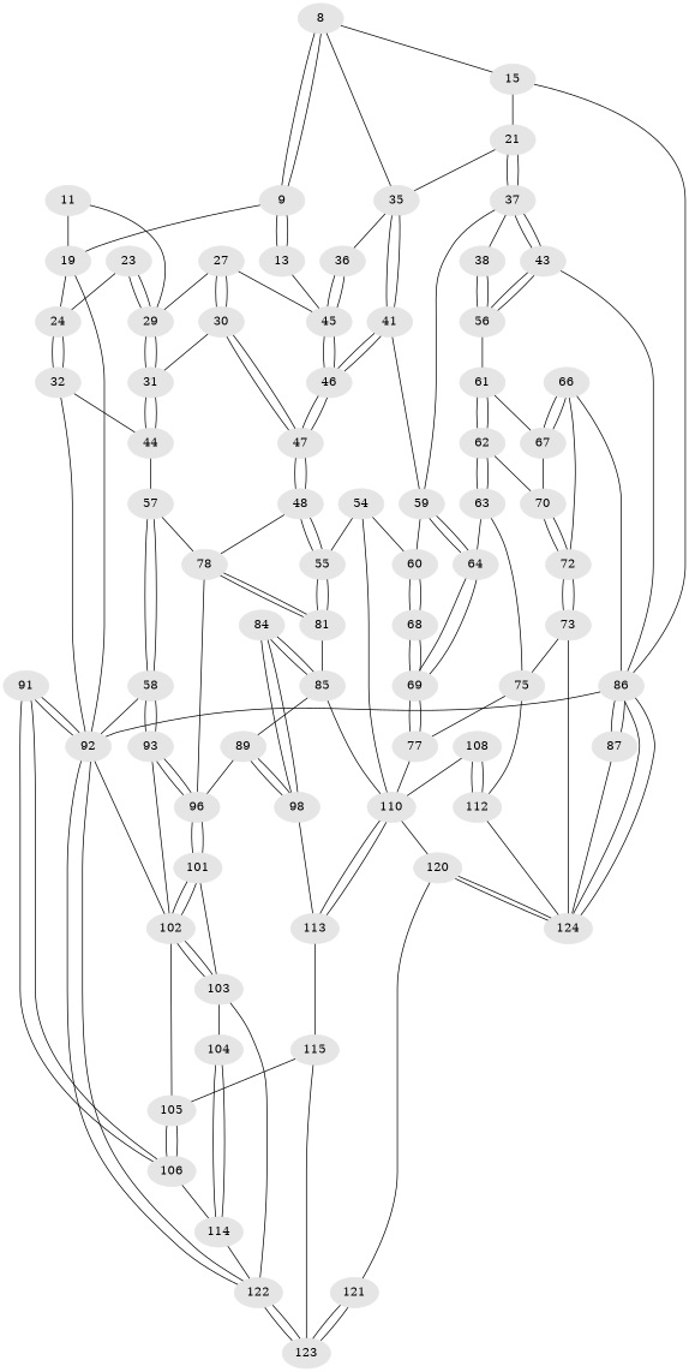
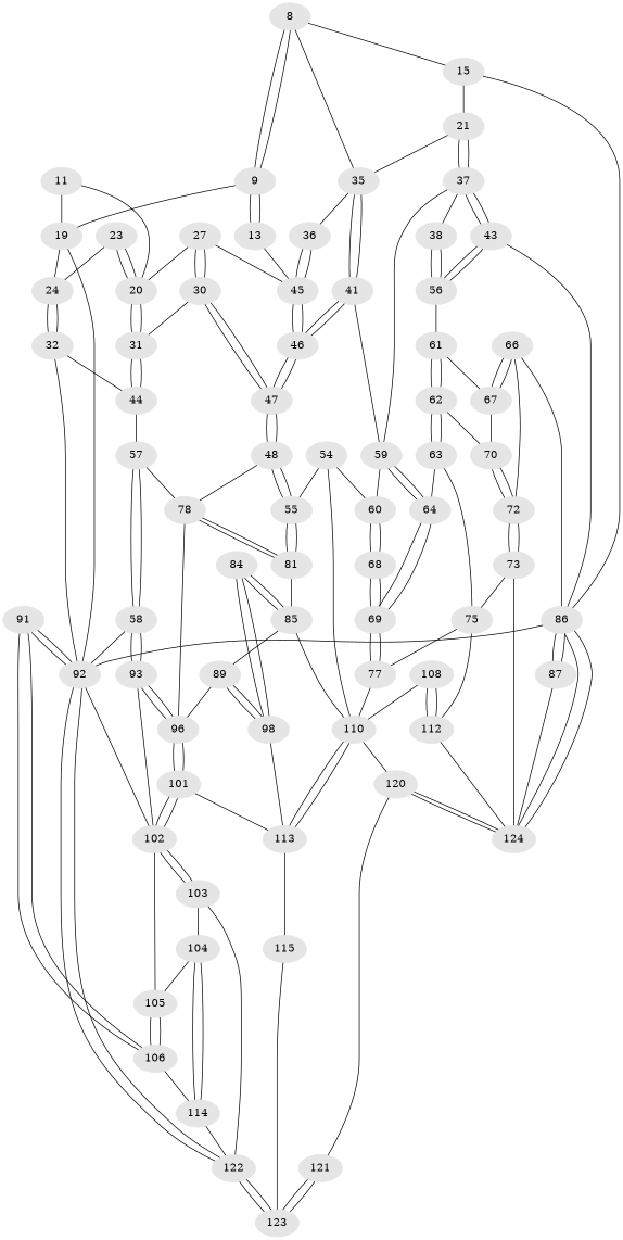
  graph {
    node [color=gray90 style=filled]
    8
    9
    15 [super="+14+7"]
    35 [super="+18"]
    13
    19 [super="+12"]
    21 [super="+17"]
    86 [super="+2+65"]
    36
    41
    45 [super="+26+25"]
    24
    92 [super="+3+90"]
    11 [super="+10"]
-   29 [super="+28+22"]
+   29 [super="+28+22" label=20]
    31
    46
    37
    124 [super="+111+88"]
    87
    32
    102 [super="+94+95"]
    122 [super="+119+118"]
    38
    43
    59 [super="+40"]
    23
    44
    27
    30
    47
    48
    57 [super="+51"]
    56
    61
    60 [super="+53"]
    64
    78 [super="+49+50+71"]
    58
    55
    81
    96 [super="+80+79"]
    54
    110 [super="+109+97+83+82"]
    68
    113 [super="+100"]
    120
    85
    62
    67
    93
    69
    63
    70
    75 [super="+74"]
    72
    77 [super="+76"]
    112 [super="+107"]
    66
    73
    101
    89
    84
    98
    91
    106
    114
    103
    105
    123 [super="+117+116"]
    115
    104
    108
    121
    8 -- 9
    8 -- 9
    8 -- 15
    8 -- 35
    9 -- 13
    9 -- 13
    9 -- 19
    15 -- 21 [weight=2]
    15 -- 86 [weight=2]
    35 -- 36
    35 -- 41
    35 -- 41
    13 -- 45
    19 -- 24
    19 -- 92 [weight=2]
    21 -- 35
    21 -- 37
    21 -- 37
    86 -- 92 [weight=2]
    86 -- 124
    86 -- 124
    86 -- 87 [weight=2]
    86 -- 87
    36 -- 45 [weight=2]
    36 -- 45
    41 -- 46
    41 -- 46
    41 -- 59
    45 -- 46
    45 -- 46
    24 -- 32
    24 -- 32
    92 -- 102
    92 -- 122
    92 -- 122
    11 -- 19 [weight=2]
    11 -- 29
    29 -- 31
    29 -- 31
    31 -- 44
    31 -- 44
    46 -- 47
    46 -- 47
    37 -- 38
    37 -- 43
    37 -- 43
    37 -- 59
    87 -- 124
    32 -- 92
    32 -- 44
    102 -- 103
    102 -- 103
    102 -- 105
    122 -- 123 [weight=2]
    122 -- 123
    38 -- 56
    38 -- 56
    43 -- 86
    43 -- 56
    43 -- 56
    59 -- 60 [weight=2]
    59 -- 64
    59 -- 64
    23 -- 24
    23 -- 29 [weight=2]
    23 -- 29
    44 -- 57
    27 -- 45
    27 -- 29
    27 -- 30
    27 -- 30
    30 -- 31
    30 -- 47
    30 -- 47
    47 -- 48
    47 -- 48
    48 -- 78
    48 -- 55
    48 -- 55
    57 -- 78 [weight=2]
    57 -- 58
    57 -- 58
    56 -- 61
    61 -- 62
    61 -- 62
    61 -- 67
    60 -- 68 [weight=2]
    60 -- 68
    64 -- 69
    64 -- 69
    78 -- 81
    78 -- 81
    78 -- 96 [weight=2]
    58 -- 92
    58 -- 93
    58 -- 93
    55 -- 81
    55 -- 81
    81 -- 85
    96 -- 101
    96 -- 101
    54 -- 60
    54 -- 55
    54 -- 110
    110 -- 113
    110 -- 113
    110 -- 120
    68 -- 69
    68 -- 69
    113 -- 115 [weight=2]
    120 -- 124
    120 -- 124
    120 -- 121
    85 -- 110
    85 -- 89
    62 -- 63
    62 -- 63
    62 -- 70
    67 -- 70
    93 -- 102
    93 -- 96
    93 -- 96
    69 -- 77
    69 -- 77
    63 -- 64
    63 -- 75
    70 -- 72
    70 -- 72
    75 -- 77
    75 -- 112
    72 -- 73
    72 -- 73
    77 -- 110 [weight=2]
    112 -- 124
    66 -- 86
    66 -- 67
    66 -- 67
    66 -- 72
    73 -- 124
    73 -- 75
    101 -- 102
    101 -- 102
-   101 -- 103
+   101 -- 113
    89 -- 96
    89 -- 98
    89 -- 98
    84 -- 85
    84 -- 85
    84 -- 98
    84 -- 98
    98 -- 113
    91 -- 92 [weight=2]
    91 -- 92
    91 -- 106
    91 -- 106
    106 -- 114
    114 -- 122
    103 -- 122
    103 -- 104
    105 -- 106
    105 -- 106
    115 -- 123
    104 -- 114
    104 -- 114
-   115 -- 105
+   104 -- 105
    108 -- 110
    108 -- 112 [weight=2]
    108 -- 112
    121 -- 123 [weight=2]
    121 -- 123
  }
